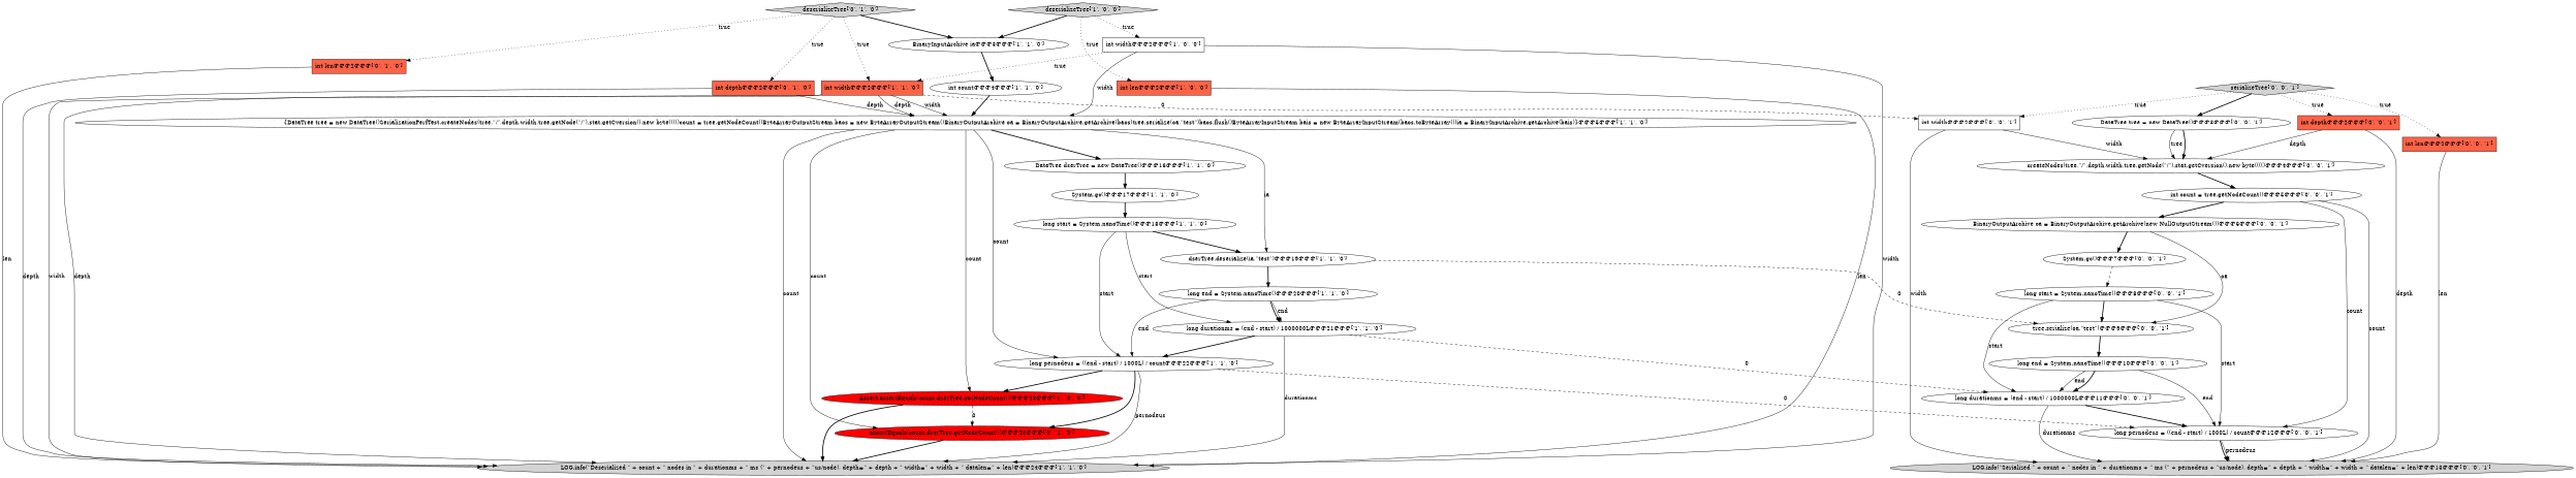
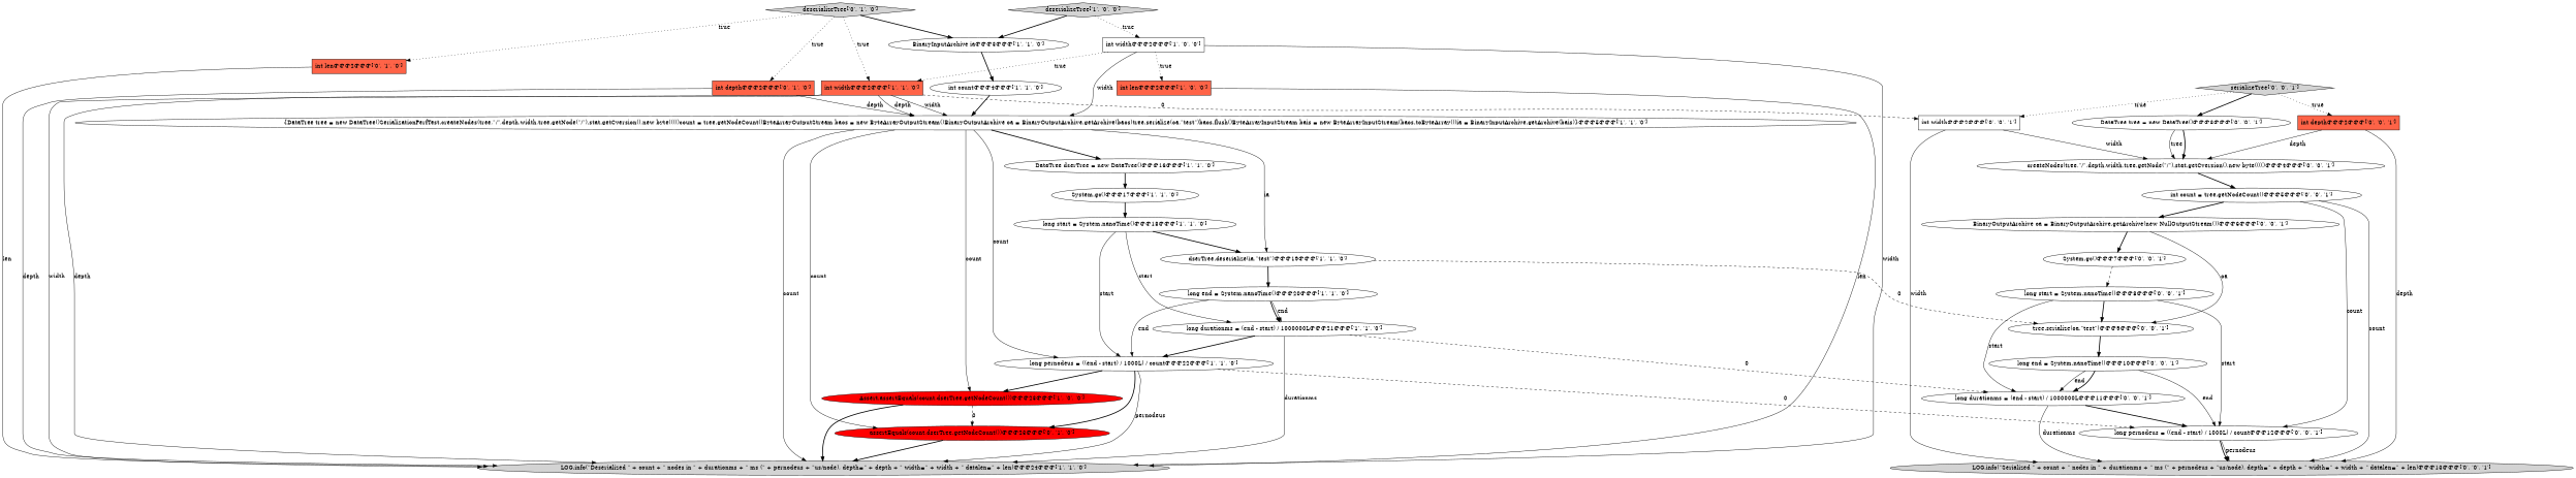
  digraph {
    node [fillcolor=white shape=ellipse style=filled]
    edge [style=solid]
    n1 [label="BinaryInputArchive ia@@@3@@@['1', '1', '0']"]
    n2 [label="int count@@@4@@@['1', '1', '0']"]
    n3 [label="{DataTree tree = new DataTree()SerializationPerfTest.createNodes(tree,\"/\",depth,width,tree.getNode(\"/\").stat.getCversion(),new byte(((()count = tree.getNodeCount()ByteArrayOutputStream baos = new ByteArrayOutputStream()BinaryOutputArchive oa = BinaryOutputArchive.getArchive(baos)tree.serialize(oa,\"test\")baos.flush()ByteArrayInputStream bais = new ByteArrayInputStream(baos.toByteArray())ia = BinaryInputArchive.getArchive(bais)}@@@5@@@['1', '1', '0']"]
    n4 [fillcolor=lightgray label="serializeTree['0', '0', '1']" shape=diamond]
    n5 [label="int width@@@2@@@['0', '0', '1']" shape=box]
    n6 [label="DataTree tree = new DataTree()@@@3@@@['0', '0', '1']"]
-   n7 [fillcolor=tomato label="int len@@@2@@@['0', '0', '1']" shape=box]
    n8 [fillcolor=tomato label="int depth@@@2@@@['0', '0', '1']" shape=box]
    n9 [fillcolor=lightgray label="LOG.info(\"Serialized \" + count + \" nodes in \" + durationms + \" ms (\" + pernodeus + \"us/node), depth=\" + depth + \" width=\" + width + \" datalen=\" + len)@@@13@@@['0', '0', '1']"]
    n10 [label="createNodes(tree,\"/\",depth,width,tree.getNode(\"/\").stat.getCversion(),new byte(((()@@@4@@@['0', '0', '1']"]
    n11 [label="int count = tree.getNodeCount()@@@5@@@['0', '0', '1']"]
    n12 [label="BinaryOutputArchive oa = BinaryOutputArchive.getArchive(new NullOutputStream())@@@6@@@['0', '0', '1']"]
    n13 [label="long pernodeus = ((end - start) / 1000L) / count@@@12@@@['0', '0', '1']"]
    n14 [label="tree.serialize(oa,\"test\")@@@9@@@['0', '0', '1']"]
    n15 [label="System.gc()@@@7@@@['0', '0', '1']"]
    n16 [label="long end = System.nanoTime()@@@10@@@['0', '0', '1']"]
    n17 [label="long durationms = (end - start) / 1000000L@@@11@@@['0', '0', '1']"]
    n18 [fillcolor=tomato label="int width@@@2@@@['1', '1', '0']" shape=box]
    n19 [fillcolor=lightgray label="LOG.info(\"Deserialized \" + count + \" nodes in \" + durationms + \" ms (\" + pernodeus + \"us/node), depth=\" + depth + \" width=\" + width + \" datalen=\" + len)@@@24@@@['1', '1', '0']"]
    n20 [label="long pernodeus = ((end - start) / 1000L) / count@@@22@@@['1', '1', '0']"]
    n21 [fillcolor=red label="assertEquals(count,dserTree.getNodeCount())@@@23@@@['0', '1', '0']"]
    n22 [fillcolor=red label="Assert.assertEquals(count,dserTree.getNodeCount())@@@23@@@['1', '0', '0']"]
    n23 [label="dserTree.deserialize(ia,\"test\")@@@19@@@['1', '1', '0']"]
    n24 [label="DataTree dserTree = new DataTree()@@@16@@@['1', '1', '0']"]
    n25 [fillcolor=tomato label="int depth@@@2@@@['0', '1', '0']" shape=box]
    n26 [label="int width@@@2@@@['1', '0', '0']" shape=box]
    n27 [label="long start = System.nanoTime()@@@8@@@['0', '0', '1']"]
    n28 [label="long start = System.nanoTime()@@@18@@@['1', '1', '0']"]
    n29 [label="long durationms = (end - start) / 1000000L@@@21@@@['1', '1', '0']"]
    n30 [label="long end = System.nanoTime()@@@20@@@['1', '1', '0']"]
    n31 [label="System.gc()@@@17@@@['1', '1', '0']"]
    n32 [fillcolor=tomato label="int len@@@2@@@['1', '0', '0']" shape=box]
    n33 [fillcolor=lightgray label="deserializeTree['0', '1', '0']" shape=diamond]
    n34 [fillcolor=tomato label="int len@@@2@@@['0', '1', '0']" shape=box]
    n35 [fillcolor=lightgray label="deserializeTree['1', '0', '0']" shape=diamond]
    n1 -> n2 [style=bold]
    n2 -> n3 [style=bold]
    n3 -> n19 [label=count]
    n3 -> n20 [label=count]
    n3 -> n21 [label=count]
    n3 -> n22 [label=count]
    n3 -> n23 [label=ia]
    n3 -> n24 [style=bold]
    n4 -> n5 [label=true style=dotted]
    n4 -> n6 [style=bold]
-   n4 -> n7 [label=true style=dotted]
    n4 -> n8 [label=true style=dotted]
    n5 -> n9 [label=width]
    n5 -> n10 [label=width]
    n6 -> n10 [style=bold]
    n6 -> n10 [label=tree]
-   n7 -> n9 [label=len]
    n8 -> n9 [label=depth]
    n8 -> n10 [label=depth]
    n10 -> n11 [style=bold]
    n11 -> n9 [label=count]
    n11 -> n12 [style=bold]
    n11 -> n13 [label=count]
    n12 -> n14 [label=oa]
    n12 -> n15 [style=bold]
    n13 -> n9 [style=bold]
    n13 -> n9 [label=pernodeus]
    n14 -> n16 [style=bold]
    n15 -> n27 [style=dashed]
    n16 -> n13 [label=end]
    n16 -> n17 [label=end]
    n16 -> n17 [style=bold]
    n17 -> n9 [label=durationms]
    n17 -> n13 [style=bold]
    n18 -> n3 [label=width]
    n18 -> n3 [label=depth]
    n18 -> n5 [label=0 style=dashed]
    n18 -> n19 [label=width]
    n18 -> n19 [label=depth]
    n20 -> n13 [label=0 style=dashed]
    n20 -> n19 [label=pernodeus]
    n20 -> n21 [style=bold]
    n20 -> n22 [style=bold]
    n21 -> n19 [style=bold]
    n22 -> n19 [style=bold]
    n22 -> n21 [label=0 style=dashed]
    n23 -> n14 [label=0 style=dashed]
    n23 -> n30 [style=bold]
    n24 -> n31 [style=bold]
    n25 -> n3 [label=depth]
    n25 -> n19 [label=depth]
    n26 -> n3 [label=width]
    n26 -> n18 [label=true style=dotted]
    n26 -> n19 [label=width]
    n27 -> n13 [label=start]
    n27 -> n14 [style=bold]
    n27 -> n17 [label=start]
    n28 -> n20 [label=start]
    n28 -> n23 [style=bold]
    n28 -> n29 [label=start]
    n29 -> n17 [label=0 style=dashed]
    n29 -> n19 [label=durationms]
    n29 -> n20 [style=bold]
    n30 -> n20 [label=end]
    n30 -> n29 [style=bold]
    n30 -> n29 [label=end]
    n31 -> n28 [style=bold]
    n32 -> n19 [label=len]
    n33 -> n1 [style=bold]
    n33 -> n18 [label=true style=dotted]
    n33 -> n25 [label=true style=dotted]
    n33 -> n34 [label=true style=dotted]
    n34 -> n19 [label=len]
    n35 -> n1 [style=bold]
    n35 -> n26 [label=true style=dotted]
-   n35 -> n32 [label=true style=dotted]
+   n26 -> n32 [label=true style=dotted]
  }
